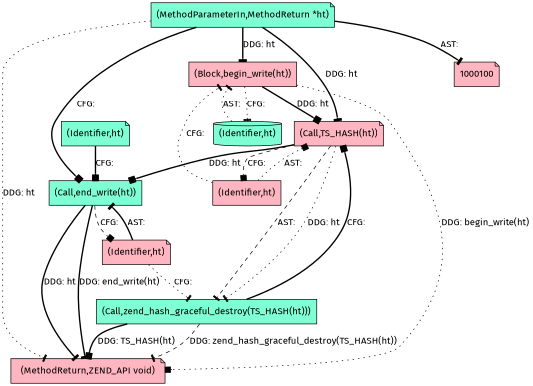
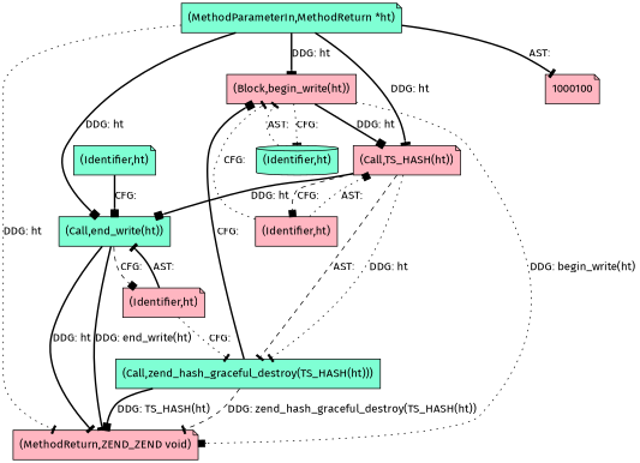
  digraph {
    fontname="Fira Sans"
    node [fillcolor=lightpink fontname="Fira Sans" shape=note style=filled]
    edge [arrowhead=tee fontname="Fira Sans" style=bold]
    n1 [fillcolor=aquamarine label="(MethodParameterIn,MethodReturn *ht)"]
    n2 [label="(Block,begin_write(ht))" shape=box]
    n3 [label="(Call,TS_HASH(ht))"]
    n4 [fillcolor=aquamarine label="(Call,end_write(ht))" shape=box]
-   n5 [label="(MethodReturn,ZEND_API void)"]
+   n5 [label="(MethodReturn,ZEND_ZEND void)"]
    1000100
    n7 [fillcolor=aquamarine label="(Identifier,ht)" shape=cylinder]
    n8 [fillcolor=aquamarine label="(Call,zend_hash_graceful_destroy(TS_HASH(ht)))" shape=box]
    n9 [label="(Identifier,ht)" shape=box]
    n10 [label="(Identifier,ht)"]
    n11 [fillcolor=aquamarine label="(Identifier,ht)"]
    n1 -> n2 [label="DDG: ht"]
    n1 -> n3 [label="DDG: ht"]
-   n1 -> n4 [arrowhead=box label="CFG: "]
+   n1 -> n4 [arrowhead=box label="DDG: ht"]
    n1 -> n5 [label="DDG: ht" style=dotted]
    n1 -> 1000100 [label="AST: "]
    n2 -> n3 [arrowhead=box label="DDG: ht"]
    n2 -> n5 [arrowhead=box label="DDG: begin_write(ht)" style=dotted]
    n2 -> n7 [label="CFG: " style=dotted]
    n3 -> n4 [arrowhead=box label="DDG: ht"]
    n3 -> n8 [label="AST: " style=dashed]
    n3 -> n8 [label="DDG: ht" style=dotted]
    n3 -> n9 [arrowhead=box label="CFG: " style=dashed]
    n4 -> n5 [label="DDG: end_write(ht)"]
    n4 -> n5 [label="DDG: ht"]
    n4 -> n10 [arrowhead=box label="CFG: " style=dashed]
    n7 -> n2 [label="AST: " style=dotted]
-   n8 -> n3 [arrowhead=box label="CFG: "]
+   n8 -> n2 [arrowhead=box label="CFG: "]
    n8 -> n5 [label="DDG: zend_hash_graceful_destroy(TS_HASH(ht))" style=dashed]
    n8 -> n5 [arrowhead=box label="DDG: TS_HASH(ht)"]
    n9 -> n2 [label="CFG: " style=dotted]
    n9 -> n3 [arrowhead=box label="AST: " style=dotted]
    n10 -> n4 [label="AST: "]
    n10 -> n8 [label="CFG: " style=dotted]
    n11 -> n4 [arrowhead=box label="CFG: "]
  }
